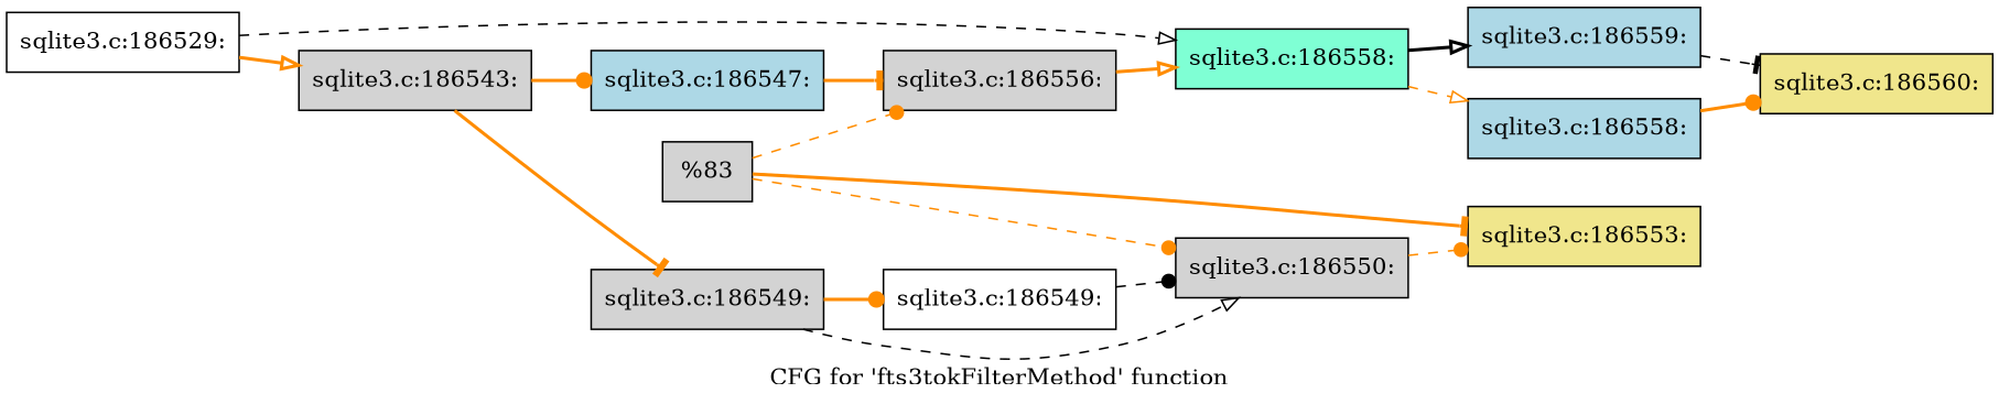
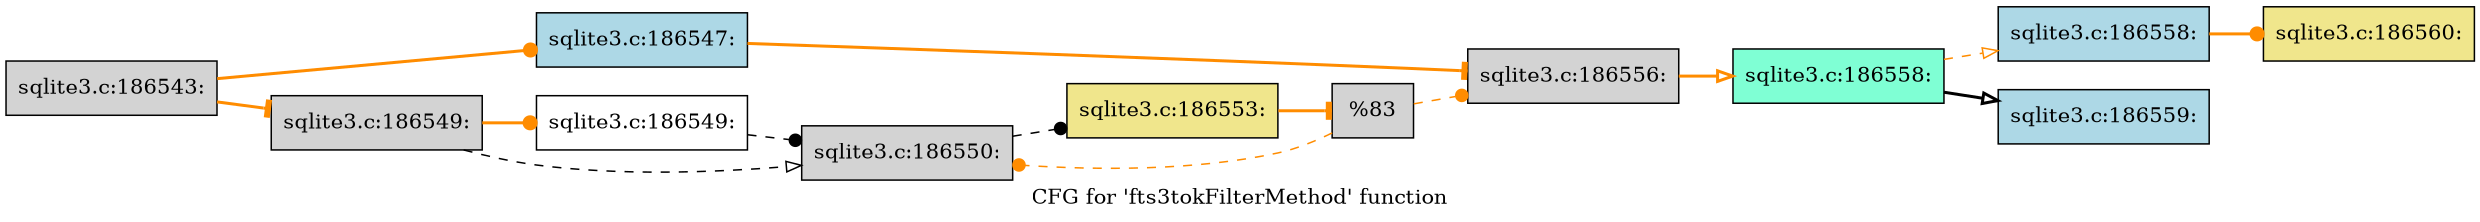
  digraph {
    label="CFG for 'fts3tokFilterMethod' function"
    rankdir=LR
    node [fillcolor=lightgrey shape=record style=filled]
    edge [arrowhead=dot color=darkorange style=bold]
-   n1 [fillcolor=white label="{sqlite3.c:186529:}"]
    n2 [label="{sqlite3.c:186543:}"]
    n3 [fillcolor=aquamarine label="{sqlite3.c:186558:}"]
    n4 [fillcolor=lightblue label="{sqlite3.c:186547:}"]
    n5 [label="{sqlite3.c:186549:}"]
    n6 [fillcolor=lightblue label="{sqlite3.c:186558:}"]
    n7 [fillcolor=lightblue label="{sqlite3.c:186559:}"]
    n8 [label="{sqlite3.c:186556:}"]
    n9 [fillcolor=white label="{sqlite3.c:186549:}"]
    n10 [label="{sqlite3.c:186550:}"]
    n11 [fillcolor=khaki label="{sqlite3.c:186560:}"]
    n12 [fillcolor=khaki label="{sqlite3.c:186553:}"]
    n13 [label="{%83}"]
-   n1 -> n2 [arrowhead=onormal]
-   n1 -> n3 [arrowhead=onormal color=black style=dashed]
    n2 -> n4
    n2 -> n5 [arrowhead=tee]
    n3 -> n6 [arrowhead=onormal style=dashed]
    n3 -> n7 [arrowhead=onormal color=black]
    n4 -> n8 [arrowhead=tee]
    n5 -> n9
    n5 -> n10 [arrowhead=onormal color=black style=dashed]
    n6 -> n11
-   n7 -> n11 [arrowhead=tee color=black style=dashed]
    n8 -> n3 [arrowhead=onormal]
    n9 -> n10 [color=black style=dashed]
-   n10 -> n12 [style=dashed]
-   n13 -> n12 [arrowhead=tee]
+   n10 -> n12 [color=black style=dashed]
+   n12 -> n13 [arrowhead=tee]
    n13 -> n8 [style=dashed]
    n13 -> n10 [style=dashed]
  }
